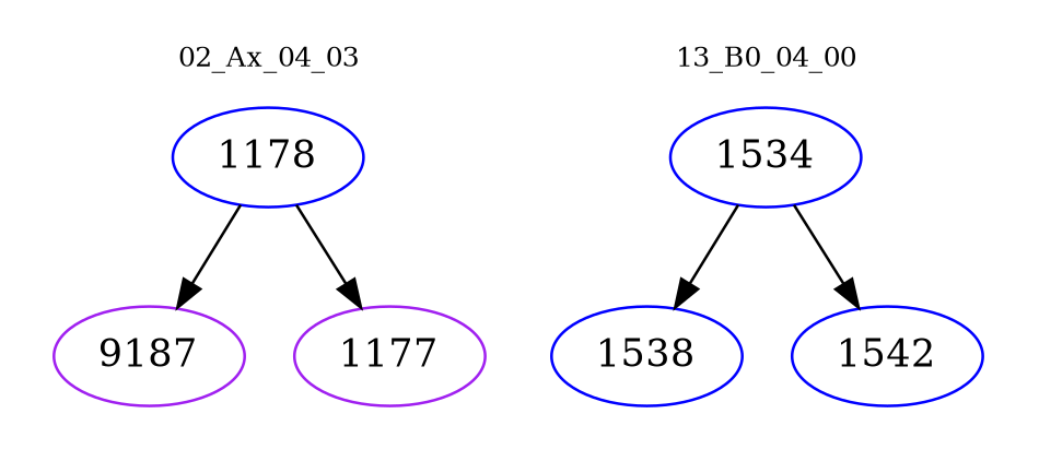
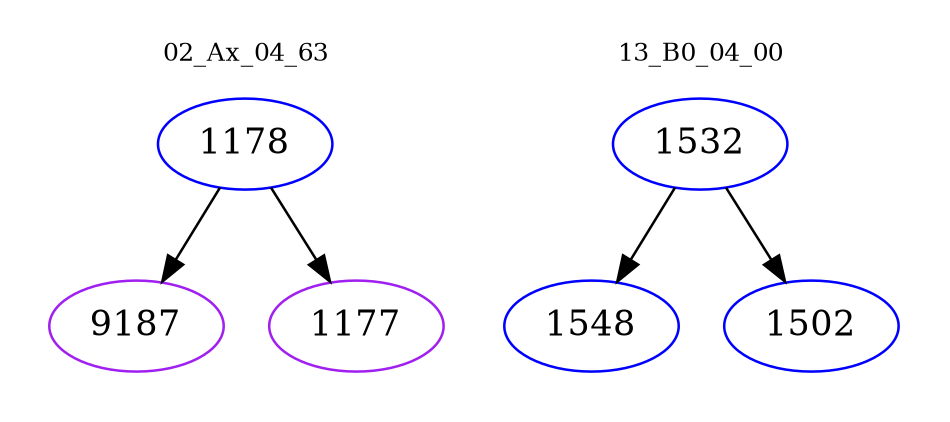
  digraph {
    node [color=blue]
    edge [color=black]
    n1 [label=1178]
    n2 [color=purple label=9187]
    n3 [color=purple label=1177]
-   n4 [label=1534]
-   n5 [label=1538]
-   n6 [label=1542]
+   n4 [label=1532]
+   n5 [label=1548]
+   n6 [label=1502]
    subgraph cluster_1 {
      color=white
      fontsize=10
-     label="02_Ax_04_03"
+     label="02_Ax_04_63"
      n1
      n2
      n3
    }
    subgraph cluster_2 {
      color=white
      fontsize=10
      label="13_B0_04_00"
      n4
      n5
      n6
    }
    n1 -> n2
    n1 -> n3
    n4 -> n5
    n4 -> n6
  }
